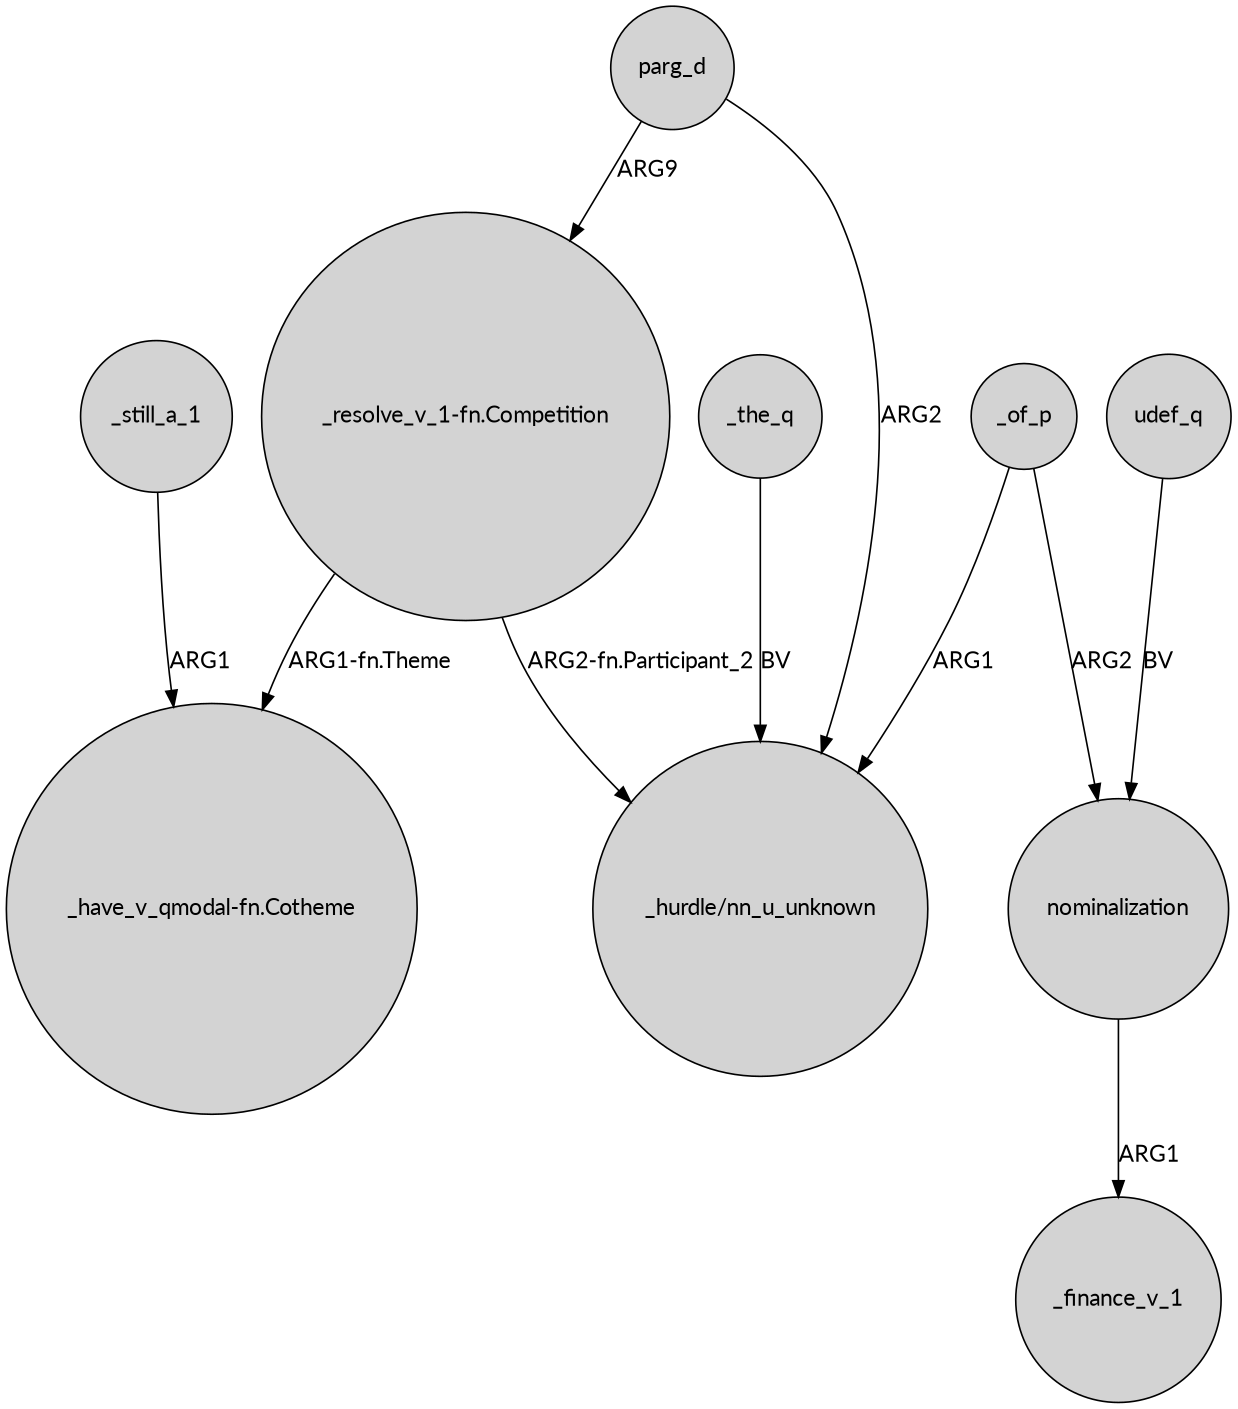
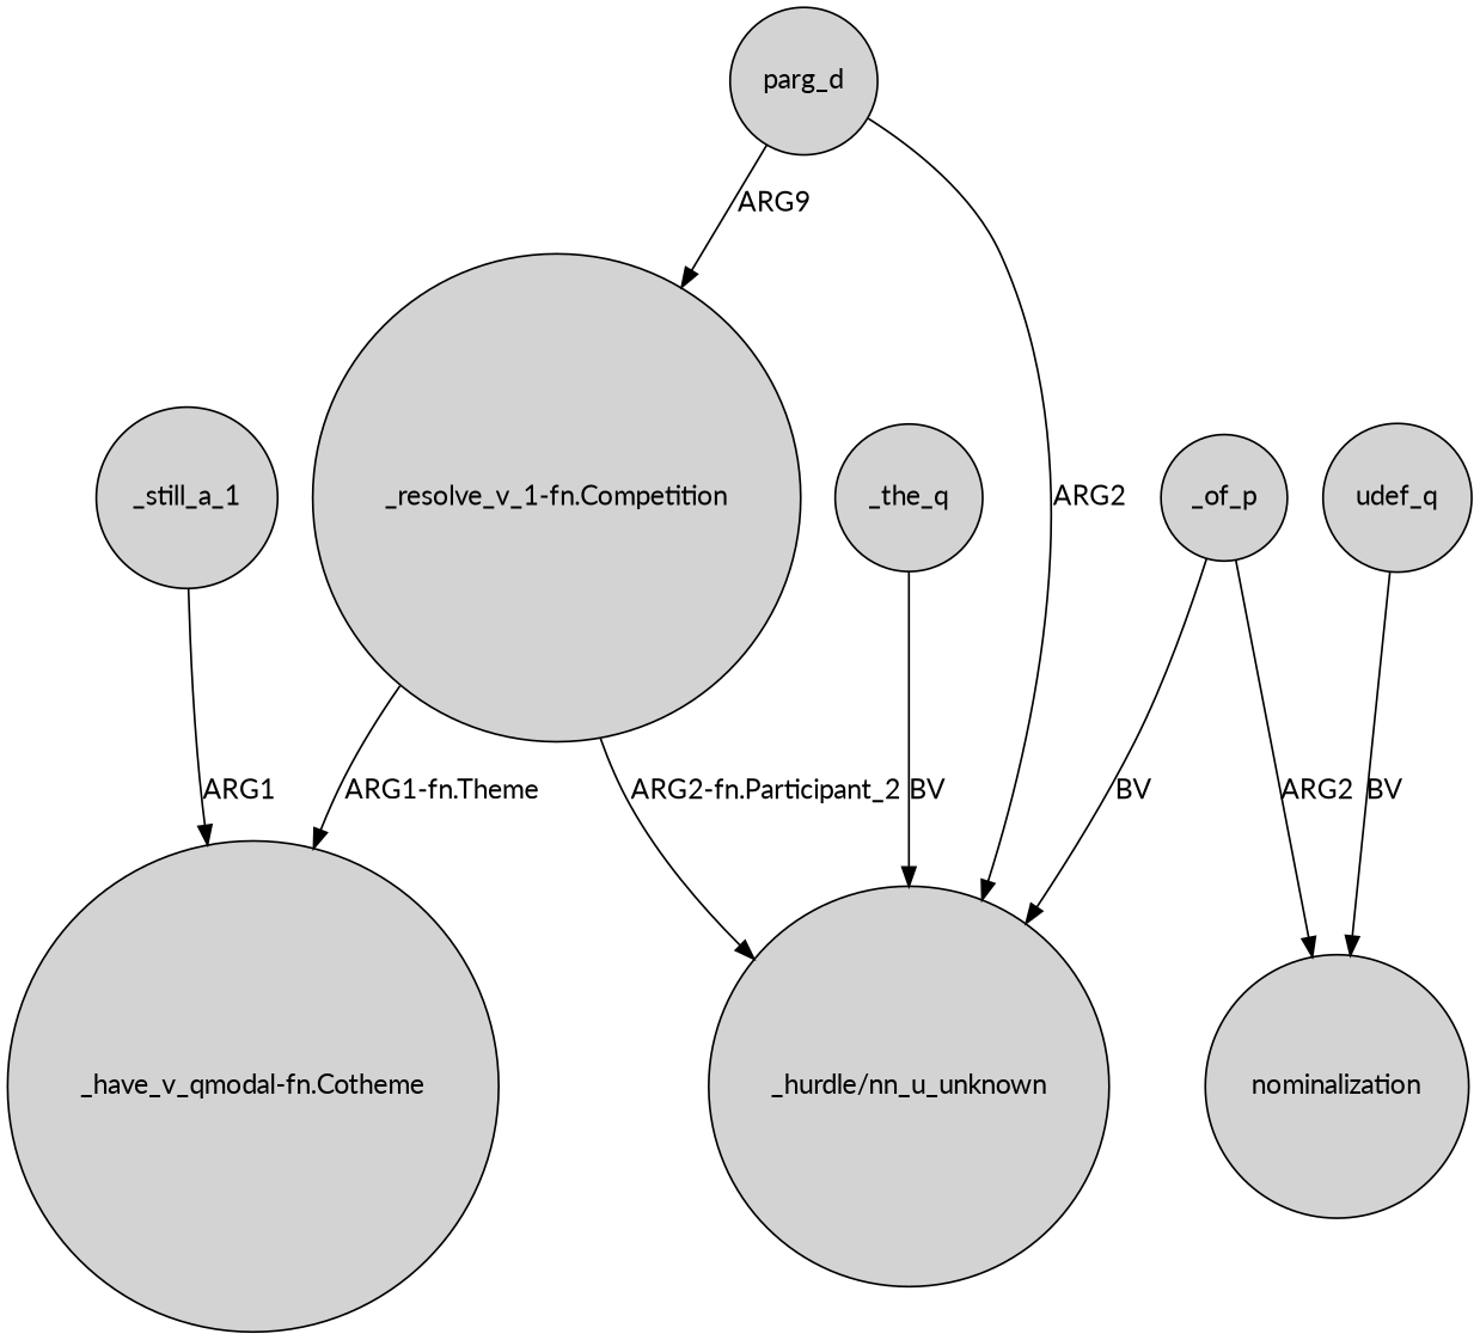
  digraph {
    fontname=Lato
    node [fontname=Lato shape=circle style=filled]
    edge [fontname=Lato]
    _of_p
    "_hurdle/nn_u_unknown"
    nominalization
-   _finance_v_1
    "_resolve_v_1-fn.Competition"
    "_have_v_qmodal-fn.Cotheme"
    parg_d
    _still_a_1
    udef_q
    _the_q
-   _of_p -> "_hurdle/nn_u_unknown" [label=ARG1]
+   _of_p -> "_hurdle/nn_u_unknown" [label=BV]
    _of_p -> nominalization [label=ARG2]
-   nominalization -> _finance_v_1 [label=ARG1]
    "_resolve_v_1-fn.Competition" -> "_hurdle/nn_u_unknown" [label="ARG2-fn.Participant_2"]
    "_resolve_v_1-fn.Competition" -> "_have_v_qmodal-fn.Cotheme" [label="ARG1-fn.Theme"]
    parg_d -> "_hurdle/nn_u_unknown" [label=ARG2]
    parg_d -> "_resolve_v_1-fn.Competition" [label=ARG9]
    _still_a_1 -> "_have_v_qmodal-fn.Cotheme" [label=ARG1]
    udef_q -> nominalization [label=BV]
    _the_q -> "_hurdle/nn_u_unknown" [label=BV]
  }
